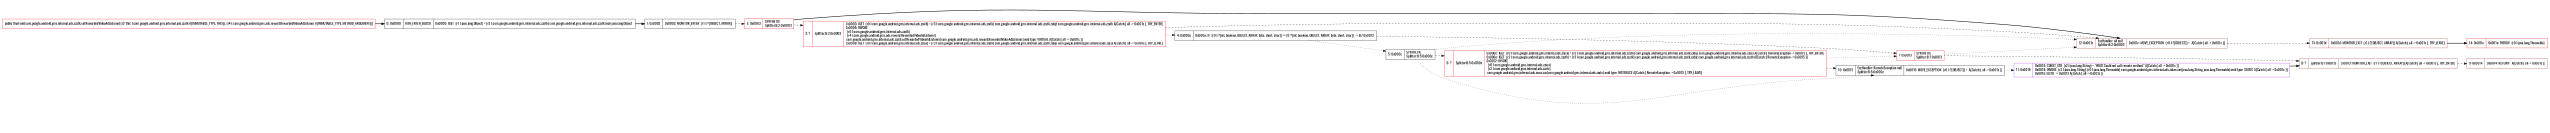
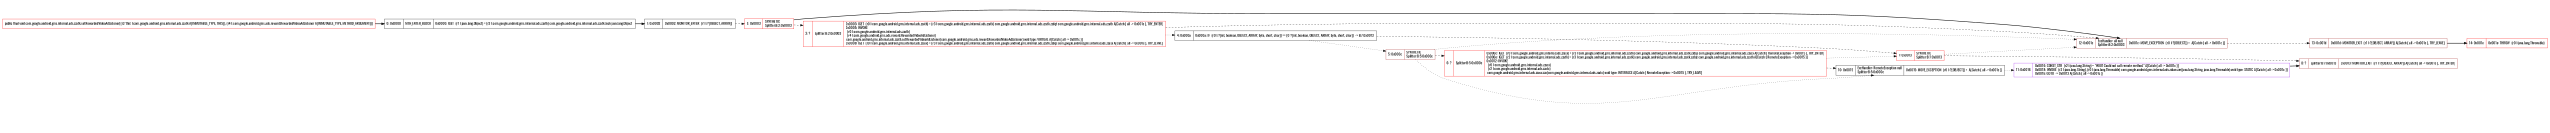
  digraph {
    fontname=Oswald
    rankdir=LR
    node [color=red fontname=Oswald shape=record]
    edge [fontname=Oswald style=dashed]
    n1 [color=black label="{0\:\ 0x0000|MTH_ENTER_BLOCK\l|0x0000: IGET  (r1 I:java.lang.Object) = (r3 I:com.google.android.gms.internal.ads.zzatk) com.google.android.gms.internal.ads.zzatk.lock java.lang.Object \l}"]
    n2 [color=black label="{1\:\ 0x0002|0x0002: MONITOR_ENTER  (r1 I:?[OBJECT, ARRAY]) \l}"]
    n3 [label="{2\:\ 0x0003|SYNTHETIC\lSplitter:B:2:0x0003\l}"]
    n4 [label="{3\:\ ?|Splitter:B:2:0x0003\l|0x0003: IGET  (r0 I:com.google.android.gms.internal.ads.zzath) = (r3 I:com.google.android.gms.internal.ads.zzatk) com.google.android.gms.internal.ads.zzatk.zzdqt com.google.android.gms.internal.ads.zzath A[Catch:\{ all \-\> 0x001c \}, TRY_ENTER]\l0x0005: INVOKE  \l  (r0 I:com.google.android.gms.internal.ads.zzath)\l  (r4 I:com.google.android.gms.ads.reward.RewardedVideoAdListener)\l com.google.android.gms.internal.ads.zzath.setRewardedVideoAdListener(com.google.android.gms.ads.reward.RewardedVideoAdListener):void type: VIRTUAL A[Catch:\{ all \-\> 0x001c \}]\l0x0008: IGET  (r0 I:com.google.android.gms.internal.ads.zzasx) = (r3 I:com.google.android.gms.internal.ads.zzatk) com.google.android.gms.internal.ads.zzatk.zzdqs com.google.android.gms.internal.ads.zzasx A[Catch:\{ all \-\> 0x001c \}, TRY_LEAVE]\l}"]
    n5 [color=brown label="{12\:\ 0x001c|ExcHandler: all null\lSplitter:B:2:0x0003\l|0x001c: MOVE_EXCEPTION  (r0 I:?[OBJECT]) =  A[Catch:\{ all \-\> 0x001c \}]\l}"]
    n6 [color=black label="{4\:\ 0x000a|0x000a: IF  (r0 I:?[int, boolean, OBJECT, ARRAY, byte, short, char]) == (0 ?[int, boolean, OBJECT, ARRAY, byte, short, char])  \-\> B:7:0x0013 \l}"]
    n7 [color=brown label="{13\:\ 0x001d|0x001d: MONITOR_EXIT  (r1 I:?[OBJECT, ARRAY]) A[Catch:\{ all \-\> 0x001c \}, TRY_LEAVE]\l}"]
-   n8 [color=black label="{5\:\ 0x000c|SYNTHETIC\lSplitter:B:5:0x000c\l}"]
+   n8 [color=brown label="{5\:\ 0x000c|SYNTHETIC\lSplitter:B:5:0x000c\l}"]
    n9 [label="{7\:\ 0x0013|SYNTHETIC\lSplitter:B:7:0x0013\l}"]
    n10 [label="{6\:\ ?|Splitter:B:5:0x000c\l|0x000c: IGET  (r0 I:com.google.android.gms.internal.ads.zzasx) = (r3 I:com.google.android.gms.internal.ads.zzatk) com.google.android.gms.internal.ads.zzatk.zzdqs com.google.android.gms.internal.ads.zzasx A[Catch:\{ RemoteException \-\> 0x0015 \}, TRY_ENTER]\l0x000e: IGET  (r2 I:com.google.android.gms.internal.ads.zzath) = (r3 I:com.google.android.gms.internal.ads.zzatk) com.google.android.gms.internal.ads.zzatk.zzdqt com.google.android.gms.internal.ads.zzath A[Catch:\{ RemoteException \-\> 0x0015 \}]\l0x0012: INVOKE  \l  (r0 I:com.google.android.gms.internal.ads.zzasx)\l  (r2 I:com.google.android.gms.internal.ads.zzatc)\l com.google.android.gms.internal.ads.zzasx.zza(com.google.android.gms.internal.ads.zzatc):void type: INTERFACE A[Catch:\{ RemoteException \-\> 0x0015 \}, TRY_LEAVE]\l}"]
    n11 [color=black label="{10\:\ 0x0015|ExcHandler: RemoteException null\lSplitter:B:5:0x000c\l|0x0015: MOVE_EXCEPTION  (r0 I:?[OBJECT]) =  A[Catch:\{ all \-\> 0x001c \}]\l}"]
    n12 [color=brown label="{8\:\ ?|Splitter:B:7:0x0013\l|0x0013: MONITOR_EXIT  (r1 I:?[OBJECT, ARRAY]) A[Catch:\{ all \-\> 0x001c \}, TRY_ENTER]\l}"]
    n13 [color=purple label="{11\:\ 0x0016|0x0016: CONST_STR  (r2 I:java.lang.String) =  \"#007 Could not call remote method.\" A[Catch:\{ all \-\> 0x001c \}]\l0x0018: INVOKE  (r2 I:java.lang.String), (r0 I:java.lang.Throwable) com.google.android.gms.internal.ads.zzbae.zze(java.lang.String, java.lang.Throwable):void type: STATIC A[Catch:\{ all \-\> 0x001c \}]\l0x001b: GOTO  \-\> 0x0013 A[Catch:\{ all \-\> 0x001c \}]\l}"]
-   n14 [color=brown label="{9\:\ 0x0014|0x0014: RETURN   A[Catch:\{ all \-\> 0x001c \}]\l}"]
    n15 [label="{14\:\ 0x001e|0x001e: THROW  (r0 I:java.lang.Throwable) \l}"]
    n16 [label="{public final void com.google.android.gms.internal.ads.zzatk.setRewardedVideoAdListener((r3 'this' I:com.google.android.gms.internal.ads.zzatk A[IMMUTABLE_TYPE, THIS]), (r4 I:com.google.android.gms.ads.reward.RewardedVideoAdListener A[IMMUTABLE_TYPE, METHOD_ARGUMENT])) }"]
    n1 -> n2 [style=bold]
    n2 -> n3
    n3 -> n4
    n3 -> n5 [style=bold]
    n4 -> n5
    n4 -> n6 [style=dotted]
    n5 -> n7
    n6 -> n8 [style=dotted]
    n6 -> n9
    n7 -> n15 [style=bold]
    n8 -> n5 [style=dotted]
    n8 -> n10
    n8 -> n11 [style=dotted]
    n9 -> n5 [style=dotted]
    n9 -> n12
    n10 -> n9 [style=dotted]
    n10 -> n11
    n11 -> n13 [style=dotted]
-   n12 -> n14
    n13 -> n12 [style=bold]
    n16 -> n1 [style=bold]
  }
